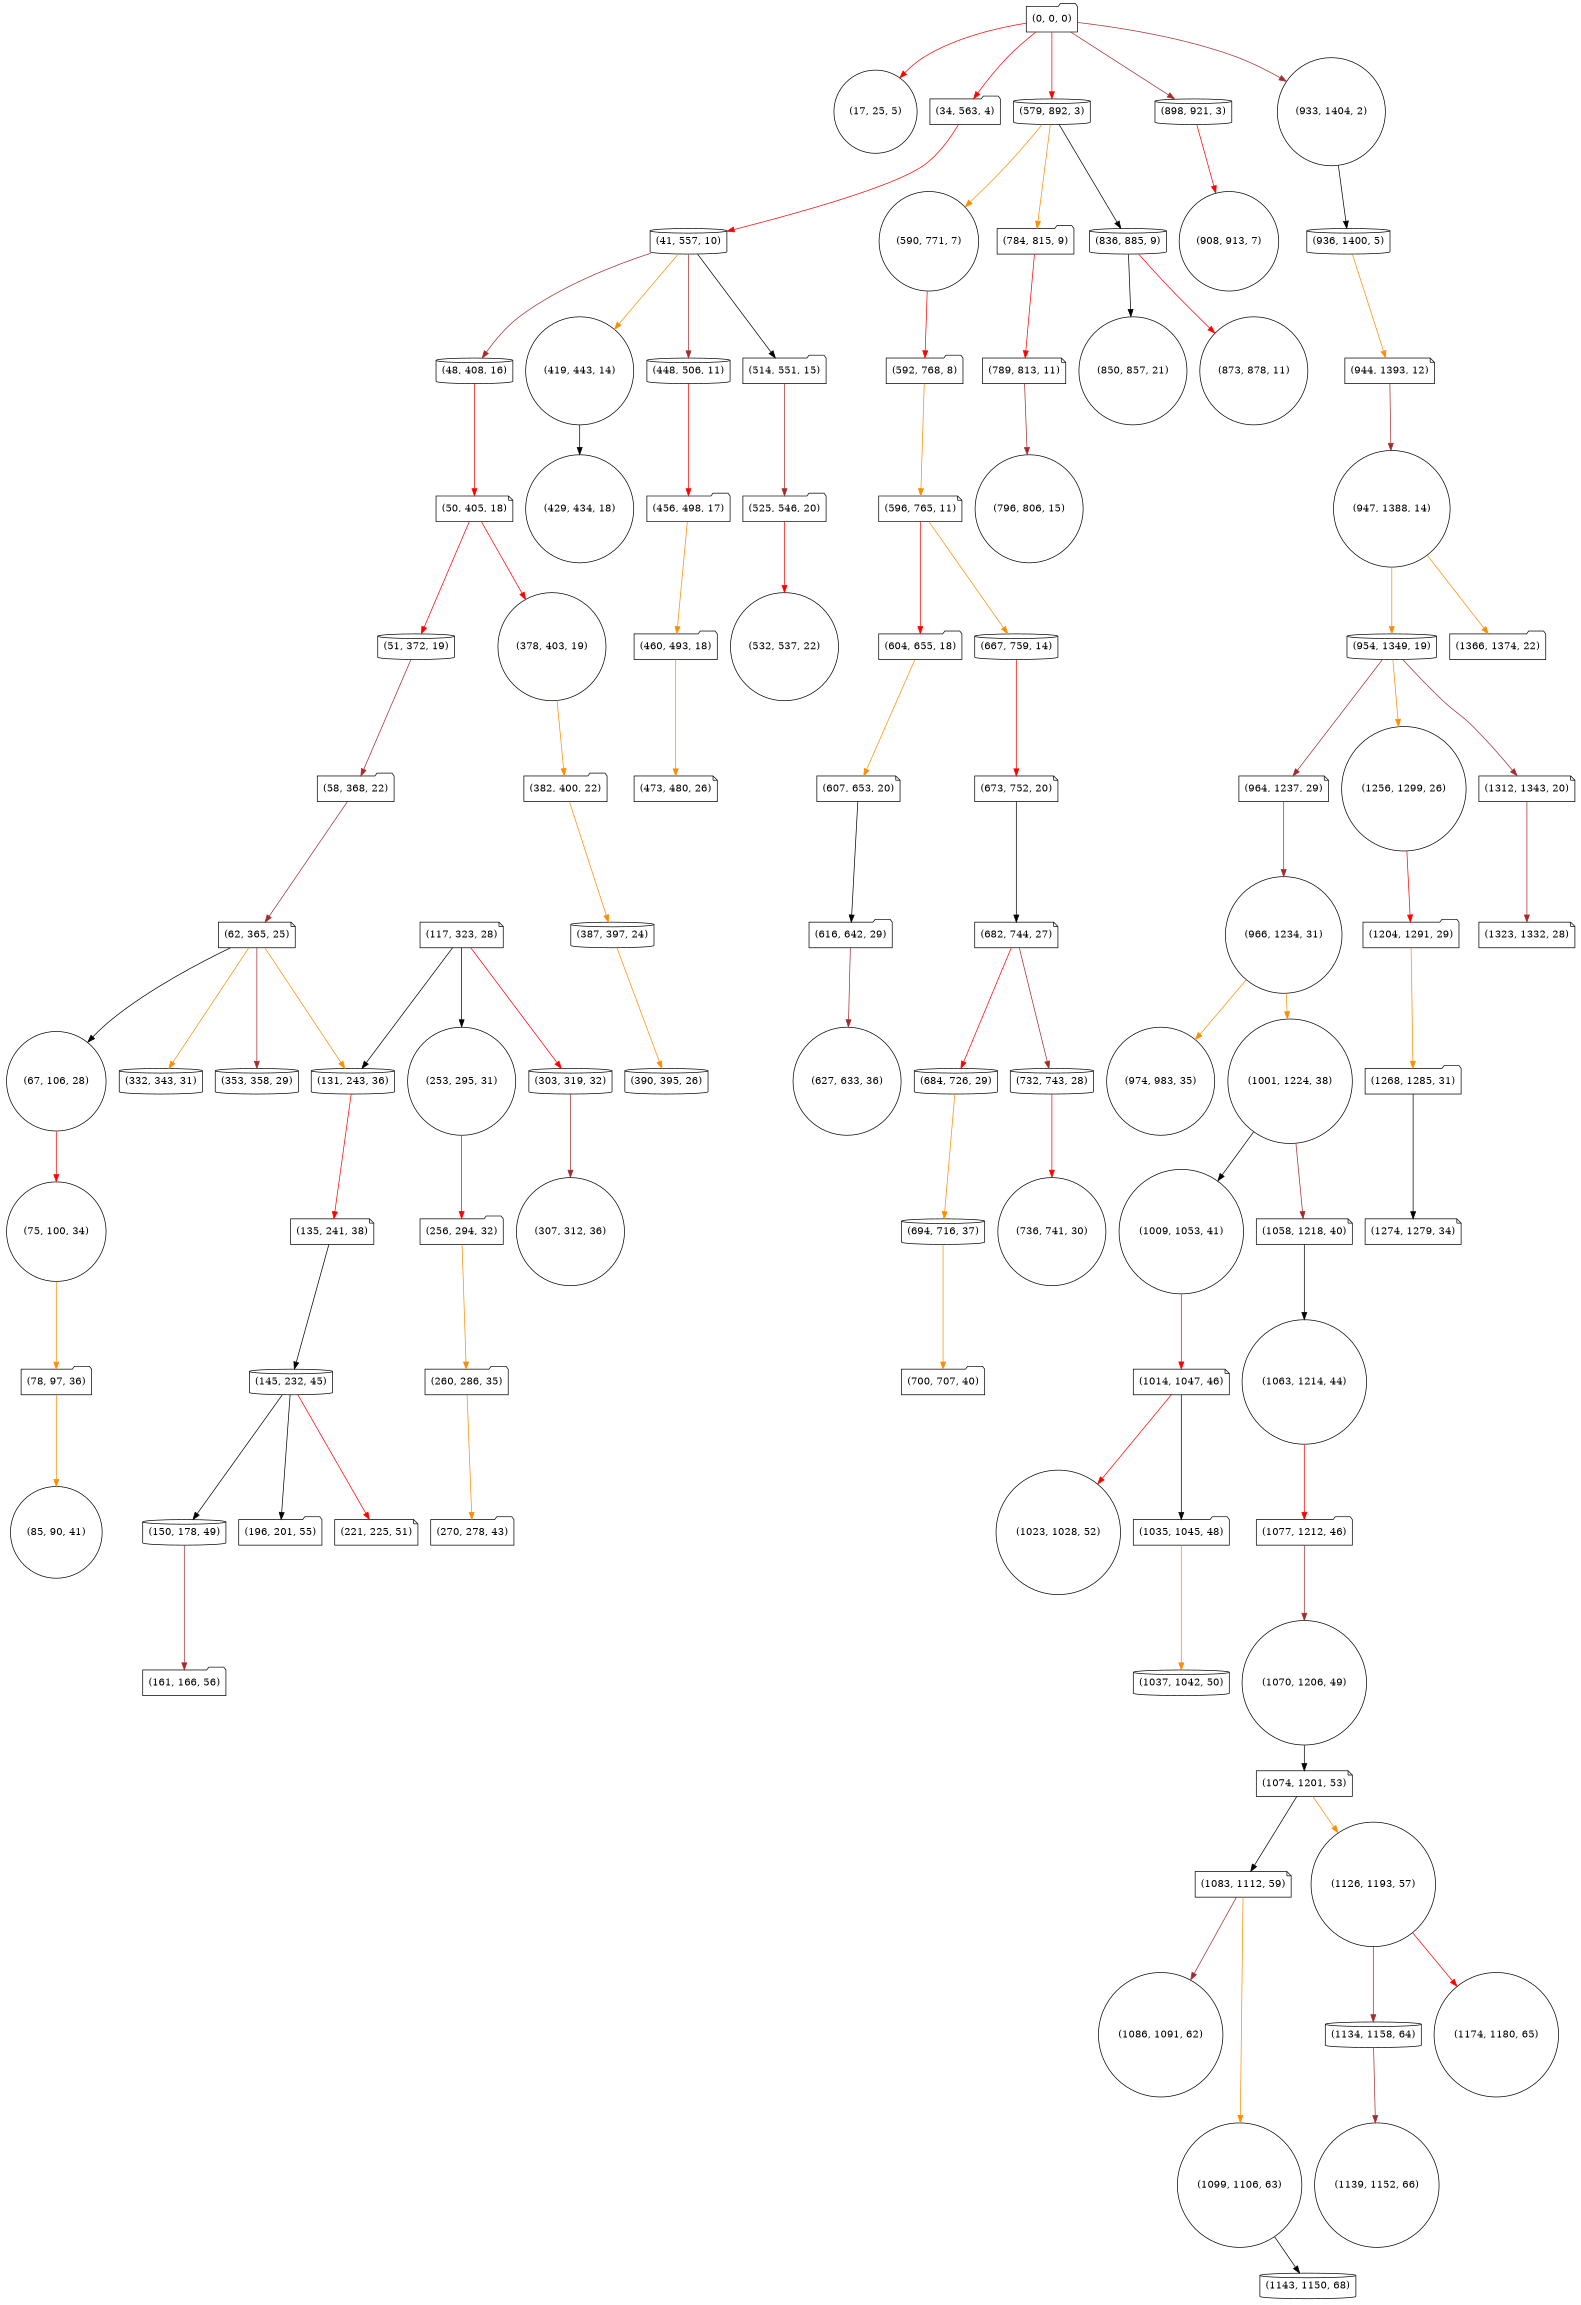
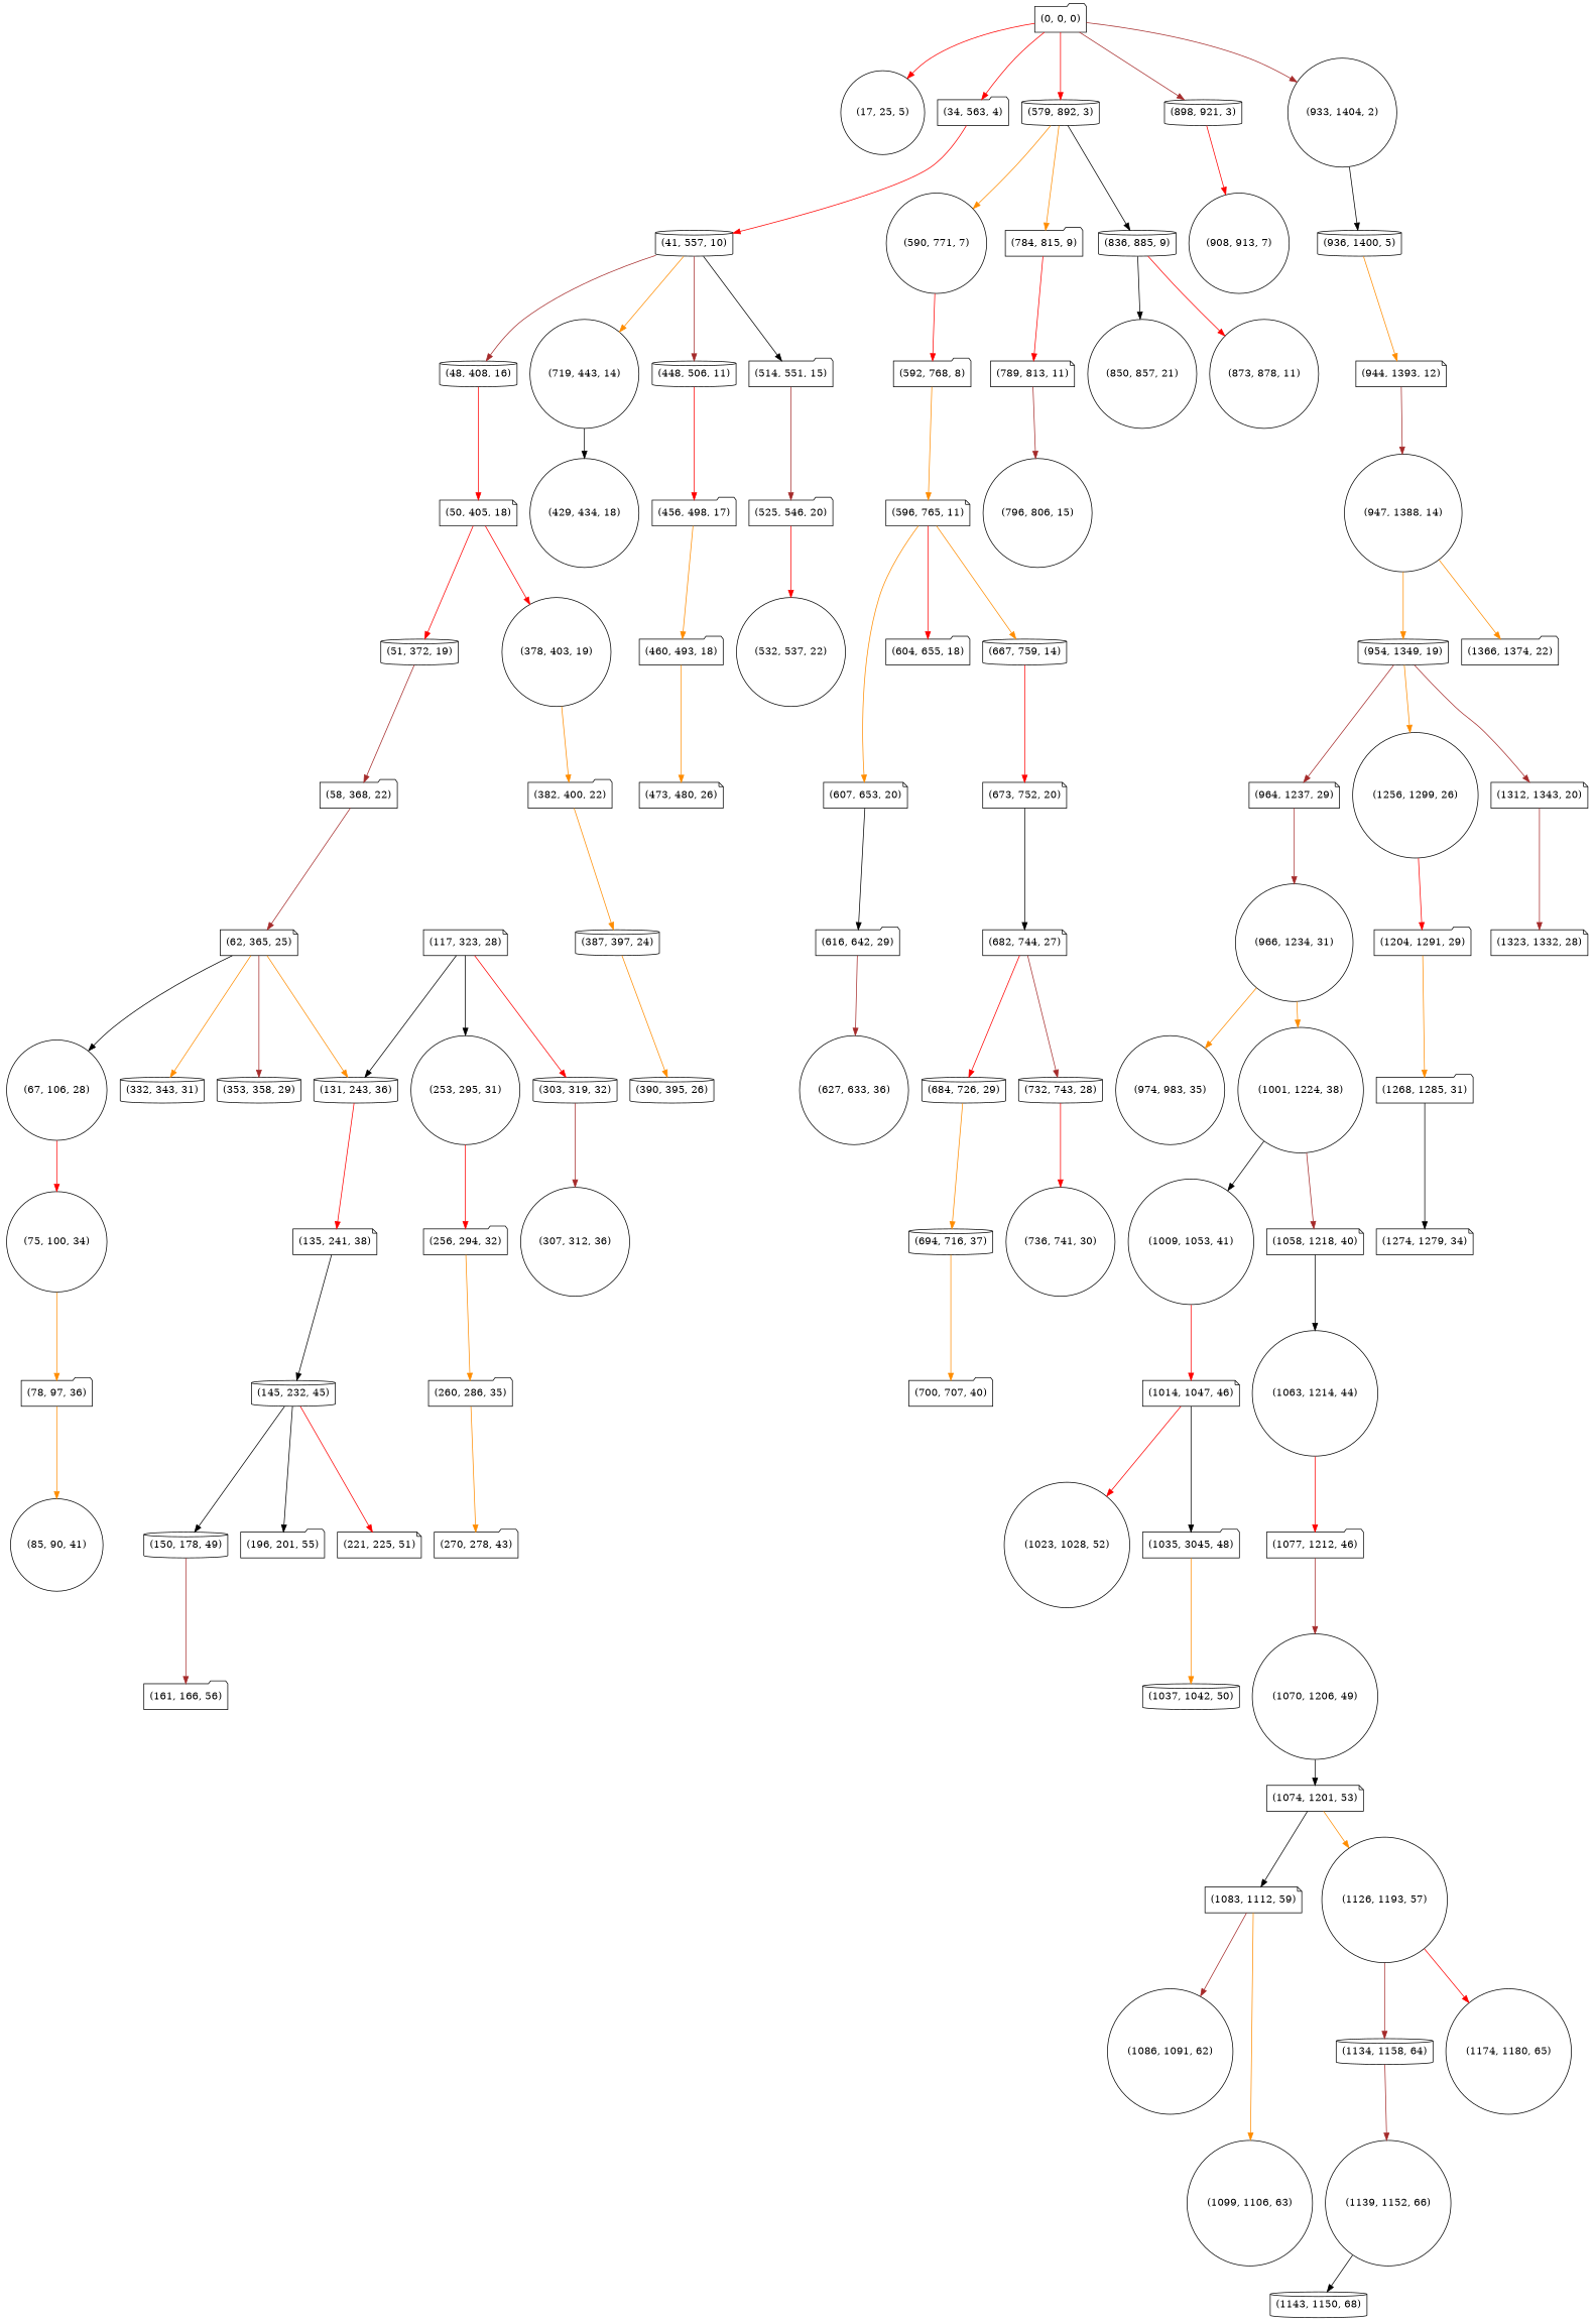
  digraph {
    node [shape=circle]
    edge [color=darkorange]
    "(0, 0, 0)" [shape=folder]
    "(17, 25, 5)"
    "(34, 563, 4)" [shape=folder]
    "(579, 892, 3)" [shape=cylinder]
    "(898, 921, 3)" [shape=cylinder]
    "(933, 1404, 2)"
    "(41, 557, 10)" [shape=cylinder]
    "(590, 771, 7)"
    "(784, 815, 9)" [shape=folder]
    "(836, 885, 9)" [shape=cylinder]
    "(908, 913, 7)"
    "(936, 1400, 5)" [shape=cylinder]
    "(48, 408, 16)" [shape=cylinder]
-   "(419, 443, 14)"
+   "(419, 443, 14)" [label="(719, 443, 14)"]
    "(448, 506, 11)" [shape=cylinder]
    "(514, 551, 15)" [shape=folder]
    "(50, 405, 18)" [shape=note]
    "(429, 434, 18)"
    "(456, 498, 17)" [shape=folder]
    "(525, 546, 20)" [shape=folder]
    "(51, 372, 19)" [shape=cylinder]
    "(378, 403, 19)"
    "(58, 368, 22)" [shape=folder]
    "(382, 400, 22)" [shape=folder]
    "(62, 365, 25)" [shape=note]
    "(67, 106, 28)"
    "(332, 343, 31)" [shape=cylinder]
    "(353, 358, 29)" [shape=cylinder]
    "(131, 243, 36)" [shape=cylinder]
    "(75, 100, 34)"
    "(117, 323, 28)" [shape=note]
    "(253, 295, 31)"
    "(303, 319, 32)" [shape=cylinder]
    "(78, 97, 36)" [shape=folder]
    "(85, 90, 41)"
    "(135, 241, 38)" [shape=note]
    "(256, 294, 32)" [shape=folder]
    "(307, 312, 36)"
    "(145, 232, 45)" [shape=cylinder]
    "(150, 178, 49)" [shape=cylinder]
    "(196, 201, 55)" [shape=folder]
    "(221, 225, 51)" [shape=note]
    "(161, 166, 56)" [shape=folder]
    "(260, 286, 35)" [shape=folder]
    "(270, 278, 43)" [shape=folder]
    "(387, 397, 24)" [shape=cylinder]
    "(390, 395, 26)" [shape=cylinder]
    "(460, 493, 18)" [shape=folder]
    "(473, 480, 26)" [shape=note]
    "(532, 537, 22)"
    "(592, 768, 8)" [shape=folder]
    "(789, 813, 11)" [shape=note]
    "(850, 857, 21)"
    "(873, 878, 11)"
    "(596, 765, 11)" [shape=note]
    "(604, 655, 18)" [shape=folder]
    "(667, 759, 14)" [shape=cylinder]
    "(607, 653, 20)" [shape=note]
    "(673, 752, 20)" [shape=note]
    "(616, 642, 29)" [shape=folder]
    "(627, 633, 36)"
    "(682, 744, 27)" [shape=note]
    "(684, 726, 29)" [shape=cylinder]
    "(732, 743, 28)" [shape=cylinder]
    "(694, 716, 37)" [shape=cylinder]
    "(736, 741, 30)"
    "(700, 707, 40)" [shape=folder]
    "(796, 806, 15)"
    "(944, 1393, 12)" [shape=note]
    "(947, 1388, 14)"
    "(954, 1349, 19)" [shape=cylinder]
    "(1366, 1374, 22)" [shape=folder]
    "(964, 1237, 29)" [shape=note]
    "(1256, 1299, 26)"
    "(1312, 1343, 20)" [shape=note]
    "(966, 1234, 31)"
    n77 [label="(1204, 1291, 29)" shape=folder]
    "(1323, 1332, 28)" [shape=note]
    "(974, 983, 35)"
    "(1001, 1224, 38)"
    "(1009, 1053, 41)"
    "(1058, 1218, 40)" [shape=note]
    "(1014, 1047, 46)" [shape=note]
    "(1063, 1214, 44)"
    "(1023, 1028, 52)"
-   "(1035, 1045, 48)" [shape=folder]
+   "(1035, 1045, 48)" [shape=folder label="(1035, 3045, 48)"]
    "(1037, 1042, 50)" [shape=cylinder]
    n88 [label="(1077, 1212, 46)" shape=folder]
    "(1070, 1206, 49)"
    "(1074, 1201, 53)" [shape=note]
    "(1083, 1112, 59)" [shape=note]
    "(1126, 1193, 57)"
    "(1086, 1091, 62)"
    "(1099, 1106, 63)"
    "(1134, 1158, 64)" [shape=cylinder]
    "(1174, 1180, 65)"
    "(1139, 1152, 66)"
    "(1143, 1150, 68)" [shape=cylinder]
    "(1268, 1285, 31)" [shape=folder]
    "(1274, 1279, 34)" [shape=note]
    "(0, 0, 0)" -> "(17, 25, 5)" [color=red]
    "(0, 0, 0)" -> "(34, 563, 4)" [color=red]
    "(0, 0, 0)" -> "(579, 892, 3)" [color=red]
    "(0, 0, 0)" -> "(898, 921, 3)" [color=brown]
    "(0, 0, 0)" -> "(933, 1404, 2)" [color=brown]
    "(34, 563, 4)" -> "(41, 557, 10)" [color=red]
    "(579, 892, 3)" -> "(590, 771, 7)"
    "(579, 892, 3)" -> "(784, 815, 9)"
    "(579, 892, 3)" -> "(836, 885, 9)" [color=black]
    "(898, 921, 3)" -> "(908, 913, 7)" [color=red]
    "(933, 1404, 2)" -> "(936, 1400, 5)" [color=black]
    "(41, 557, 10)" -> "(48, 408, 16)" [color=brown]
    "(41, 557, 10)" -> "(419, 443, 14)"
    "(41, 557, 10)" -> "(448, 506, 11)" [color=brown]
    "(41, 557, 10)" -> "(514, 551, 15)" [color=black]
    "(590, 771, 7)" -> "(592, 768, 8)" [color=red]
    "(784, 815, 9)" -> "(789, 813, 11)" [color=red]
    "(836, 885, 9)" -> "(850, 857, 21)" [color=black]
    "(836, 885, 9)" -> "(873, 878, 11)" [color=red]
    "(936, 1400, 5)" -> "(944, 1393, 12)"
    "(48, 408, 16)" -> "(50, 405, 18)" [color=red]
    "(419, 443, 14)" -> "(429, 434, 18)" [color=black]
    "(448, 506, 11)" -> "(456, 498, 17)" [color=red]
    "(514, 551, 15)" -> "(525, 546, 20)" [color=brown]
    "(50, 405, 18)" -> "(51, 372, 19)" [color=red]
    "(50, 405, 18)" -> "(378, 403, 19)" [color=red]
    "(456, 498, 17)" -> "(460, 493, 18)"
    "(525, 546, 20)" -> "(532, 537, 22)" [color=red]
    "(51, 372, 19)" -> "(58, 368, 22)" [color=brown]
    "(378, 403, 19)" -> "(382, 400, 22)"
    "(58, 368, 22)" -> "(62, 365, 25)" [color=brown]
    "(382, 400, 22)" -> "(387, 397, 24)"
    "(62, 365, 25)" -> "(67, 106, 28)" [color=black]
    "(62, 365, 25)" -> "(332, 343, 31)"
    "(62, 365, 25)" -> "(353, 358, 29)" [color=brown]
    "(62, 365, 25)" -> "(131, 243, 36)"
    "(67, 106, 28)" -> "(75, 100, 34)" [color=red]
    "(131, 243, 36)" -> "(135, 241, 38)" [color=red]
    "(75, 100, 34)" -> "(78, 97, 36)"
    "(117, 323, 28)" -> "(131, 243, 36)" [color=black]
    "(117, 323, 28)" -> "(253, 295, 31)" [color=black]
    "(117, 323, 28)" -> "(303, 319, 32)" [color=red]
    "(253, 295, 31)" -> "(256, 294, 32)" [color=red]
    "(303, 319, 32)" -> "(307, 312, 36)" [color=brown]
    "(78, 97, 36)" -> "(85, 90, 41)"
    "(135, 241, 38)" -> "(145, 232, 45)" [color=black]
    "(256, 294, 32)" -> "(260, 286, 35)"
    "(145, 232, 45)" -> "(150, 178, 49)" [color=black]
    "(145, 232, 45)" -> "(196, 201, 55)" [color=black]
    "(145, 232, 45)" -> "(221, 225, 51)" [color=red]
    "(150, 178, 49)" -> "(161, 166, 56)" [color=brown]
    "(260, 286, 35)" -> "(270, 278, 43)"
    "(387, 397, 24)" -> "(390, 395, 26)"
    "(460, 493, 18)" -> "(473, 480, 26)"
    "(592, 768, 8)" -> "(596, 765, 11)"
    "(789, 813, 11)" -> "(796, 806, 15)" [color=brown]
    "(596, 765, 11)" -> "(604, 655, 18)" [color=red]
    "(596, 765, 11)" -> "(667, 759, 14)"
-   "(604, 655, 18)" -> "(607, 653, 20)"
+   "(596, 765, 11)" -> "(607, 653, 20)"
    "(667, 759, 14)" -> "(673, 752, 20)" [color=red]
    "(607, 653, 20)" -> "(616, 642, 29)" [color=black]
    "(673, 752, 20)" -> "(682, 744, 27)" [color=black]
    "(616, 642, 29)" -> "(627, 633, 36)" [color=brown]
    "(682, 744, 27)" -> "(684, 726, 29)" [color=red]
    "(682, 744, 27)" -> "(732, 743, 28)" [color=brown]
    "(684, 726, 29)" -> "(694, 716, 37)"
    "(732, 743, 28)" -> "(736, 741, 30)" [color=red]
    "(694, 716, 37)" -> "(700, 707, 40)"
    "(944, 1393, 12)" -> "(947, 1388, 14)" [color=brown]
    "(947, 1388, 14)" -> "(954, 1349, 19)"
    "(947, 1388, 14)" -> "(1366, 1374, 22)"
    "(954, 1349, 19)" -> "(964, 1237, 29)" [color=brown]
    "(954, 1349, 19)" -> "(1256, 1299, 26)"
    "(954, 1349, 19)" -> "(1312, 1343, 20)" [color=brown]
    "(964, 1237, 29)" -> "(966, 1234, 31)" [color=brown]
    "(1256, 1299, 26)" -> n77 [color=red]
    "(1312, 1343, 20)" -> "(1323, 1332, 28)" [color=brown]
    "(966, 1234, 31)" -> "(974, 983, 35)"
    "(966, 1234, 31)" -> "(1001, 1224, 38)"
    n77 -> "(1268, 1285, 31)"
    "(1001, 1224, 38)" -> "(1009, 1053, 41)" [color=black]
    "(1001, 1224, 38)" -> "(1058, 1218, 40)" [color=brown]
    "(1009, 1053, 41)" -> "(1014, 1047, 46)" [color=red]
    "(1058, 1218, 40)" -> "(1063, 1214, 44)" [color=black]
    "(1014, 1047, 46)" -> "(1023, 1028, 52)" [color=red]
    "(1014, 1047, 46)" -> "(1035, 1045, 48)" [color=black]
    "(1063, 1214, 44)" -> n88 [color=red]
    "(1035, 1045, 48)" -> "(1037, 1042, 50)"
    n88 -> "(1070, 1206, 49)" [color=brown]
    "(1070, 1206, 49)" -> "(1074, 1201, 53)" [color=black]
    "(1074, 1201, 53)" -> "(1083, 1112, 59)" [color=black]
    "(1074, 1201, 53)" -> "(1126, 1193, 57)"
    "(1083, 1112, 59)" -> "(1086, 1091, 62)" [color=brown]
    "(1083, 1112, 59)" -> "(1099, 1106, 63)"
    "(1126, 1193, 57)" -> "(1134, 1158, 64)" [color=brown]
    "(1126, 1193, 57)" -> "(1174, 1180, 65)" [color=red]
    "(1134, 1158, 64)" -> "(1139, 1152, 66)" [color=brown]
-   "(1099, 1106, 63)" -> "(1143, 1150, 68)" [color=black]
+   "(1139, 1152, 66)" -> "(1143, 1150, 68)" [color=black]
    "(1268, 1285, 31)" -> "(1274, 1279, 34)" [color=black]
  }
